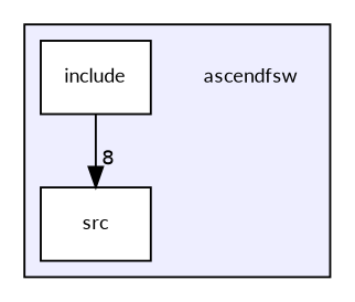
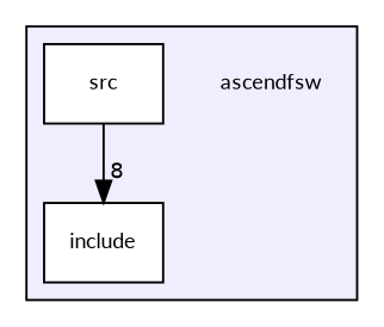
  digraph {
    compound=true
    fontname=Lato
    node [fontname=Lato fontsize=10 shape=box fillcolor=white style=filled]
    n1 [label=ascendfsw shape=plaintext fillcolor="" style=""]
    n2 [label=include]
    n3 [label=src]
    subgraph cluster_1 {
      bgcolor="#eeeeff"
      pencolor=black
      n1
      n2
      n3
    }
-   n2 -> n3 [headlabel=8 labeldistance=1.5 labelfontname=Helvetica labelfontsize=10 fontname=Lato]
+   n3 -> n2 [headlabel=8 labeldistance=1.5 labelfontname=Helvetica labelfontsize=10 fontname=Lato]
  }
